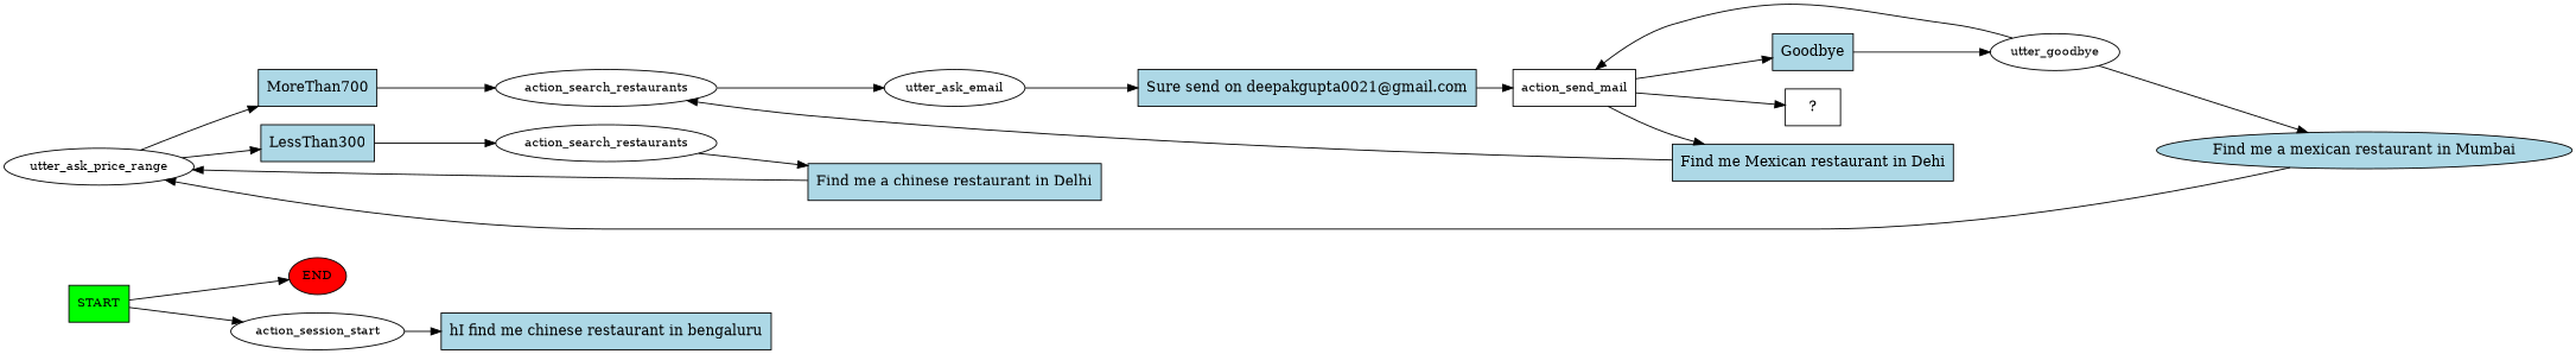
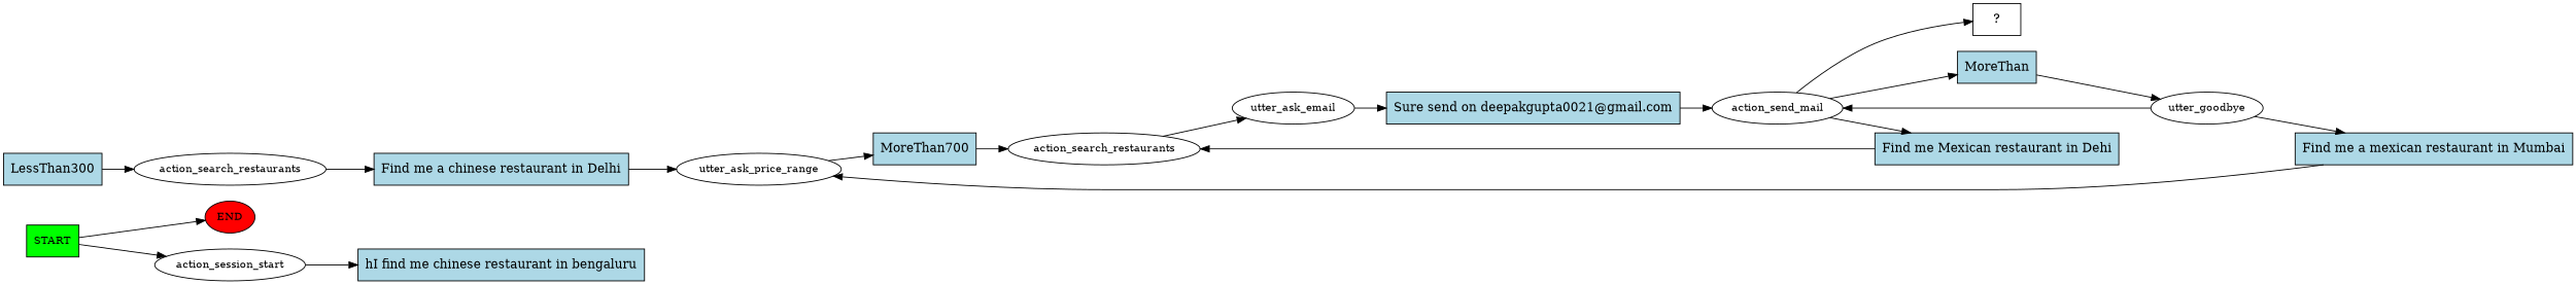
  digraph {
    rankdir=LR
    node [shape=rect style=filled]
    n1 [fillcolor=green fontsize=12 label=START shape=box]
    n2 [fillcolor=red fontsize=12 label=END shape=""]
    n3 [fontsize=12 label=action_session_start shape="" style=""]
    n4 [fillcolor=lightblue label="hI find me chinese restaurant in bengaluru"]
    n5 [fontsize=12 label=utter_ask_price_range shape="" style=""]
    n6 [fillcolor=lightblue label=MoreThan700]
    n7 [fillcolor=lightblue label=LessThan300]
    n8 [fontsize=12 label=action_search_restaurants shape="" style=""]
    n9 [fontsize=12 label=action_search_restaurants shape="" style=""]
    n10 [fontsize=12 label=utter_ask_email shape="" style=""]
    n11 [fillcolor=lightblue label="Sure send on deepakgupta0021@gmail.com"]
-   n12 [fontsize=12 label=action_send_mail shape=box style=""]
+   n12 [fontsize=12 label=action_send_mail shape="" style=""]
    n13 [label="  ?  " style=""]
-   n14 [fillcolor=lightblue label=Goodbye]
+   n14 [fillcolor=lightblue label=MoreThan]
    n15 [fillcolor=lightblue label="Find me Mexican restaurant in Dehi"]
    n16 [fontsize=12 label=utter_goodbye shape="" style=""]
-   n17 [fillcolor=lightblue label="Find me a mexican restaurant in Mumbai" shape=ellipse]
+   n17 [fillcolor=lightblue label="Find me a mexican restaurant in Mumbai"]
    n18 [fillcolor=lightblue label="Find me a chinese restaurant in Delhi"]
    n1 -> n2
    n1 -> n3
    n3 -> n4
    n5 -> n6
-   n5 -> n7
    n6 -> n8
    n7 -> n9
    n8 -> n10
    n9 -> n18
    n10 -> n11
    n11 -> n12
    n12 -> n13
    n12 -> n14
    n12 -> n15
    n14 -> n16
    n15 -> n8
    n16 -> n12
    n16 -> n17
    n17 -> n5
    n18 -> n5
  }
